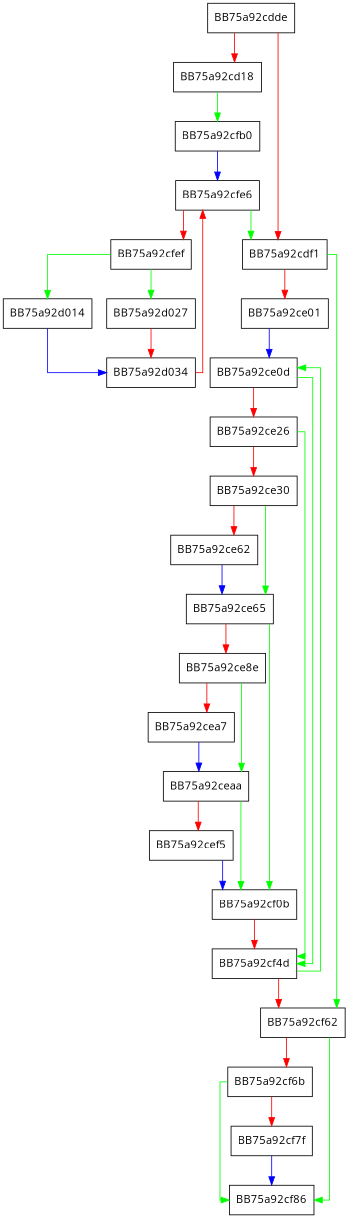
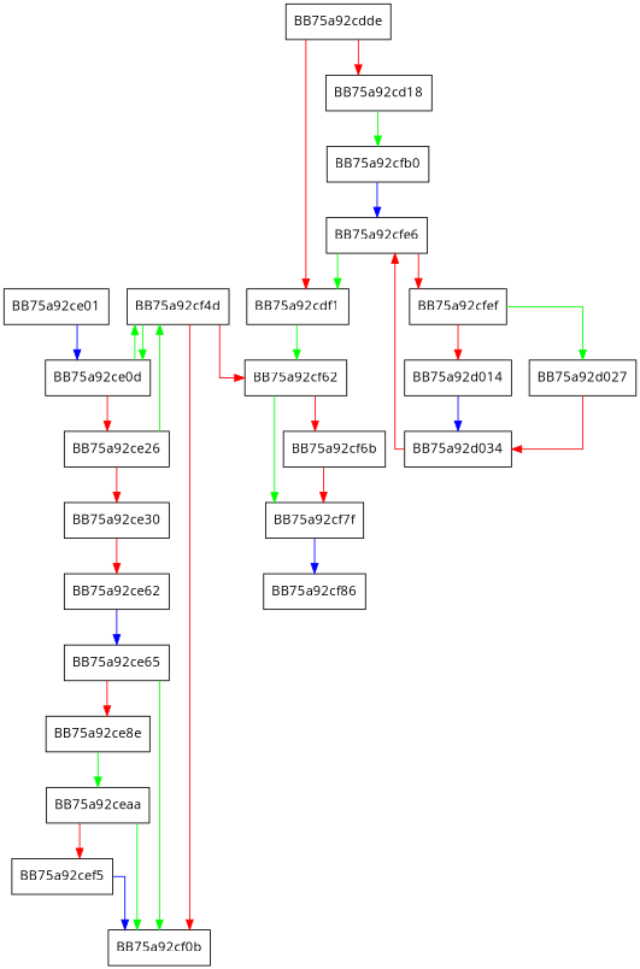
  digraph {
    fontname="Open Sans"
    splines=ortho
    node [fontname="Open Sans" shape=box]
    edge [color=red fontname="Open Sans"]
    BB75a92cd18
    BB75a92cfb0
    BB75a92cfe6
    BB75a92cdde
    BB75a92cdf1
    BB75a92cfef
    BB75a92cf62
    BB75a92ce01
    BB75a92cf7f
    BB75a92cf6b
    BB75a92ce0d
    BB75a92cf86
    BB75a92cf4d
    BB75a92ce26
    BB75a92ce30
    BB75a92ce65
    BB75a92ce62
    BB75a92cf0b
    BB75a92ce8e
    BB75a92ceaa
-   BB75a92cea7
    BB75a92cef5
    BB75a92d027
    BB75a92d014
    BB75a92d034
    BB75a92cd18 -> BB75a92cfb0 [color=green]
    BB75a92cfb0 -> BB75a92cfe6 [color=blue]
    BB75a92cfe6 -> BB75a92cdf1 [color=green]
    BB75a92cfe6 -> BB75a92cfef
    BB75a92cdde -> BB75a92cd18
    BB75a92cdde -> BB75a92cdf1
    BB75a92cdf1 -> BB75a92cf62 [color=green]
-   BB75a92cdf1 -> BB75a92ce01
    BB75a92cfef -> BB75a92d027 [color=green]
-   BB75a92cfef -> BB75a92d014 [color=green]
-   BB75a92cf62 -> BB75a92cf86 [color=green]
+   BB75a92cfef -> BB75a92d014
+   BB75a92cf62 -> BB75a92cf7f [color=green]
    BB75a92cf62 -> BB75a92cf6b
    BB75a92ce01 -> BB75a92ce0d [color=blue]
    BB75a92cf7f -> BB75a92cf86 [color=blue]
    BB75a92cf6b -> BB75a92cf7f
-   BB75a92cf6b -> BB75a92cf86 [color=green]
    BB75a92ce0d -> BB75a92cf4d [color=green]
    BB75a92ce0d -> BB75a92ce26
    BB75a92cf4d -> BB75a92cf62
    BB75a92cf4d -> BB75a92ce0d [color=green]
    BB75a92ce26 -> BB75a92cf4d [color=green]
    BB75a92ce26 -> BB75a92ce30
-   BB75a92ce30 -> BB75a92ce65 [color=green]
    BB75a92ce30 -> BB75a92ce62
    BB75a92ce65 -> BB75a92cf0b [color=green]
    BB75a92ce65 -> BB75a92ce8e
    BB75a92ce62 -> BB75a92ce65 [color=blue]
-   BB75a92cf0b -> BB75a92cf4d
+   BB75a92cf4d -> BB75a92cf0b
    BB75a92ce8e -> BB75a92ceaa [color=green]
-   BB75a92ce8e -> BB75a92cea7
    BB75a92ceaa -> BB75a92cf0b [color=green]
    BB75a92ceaa -> BB75a92cef5
-   BB75a92cea7 -> BB75a92ceaa [color=blue]
    BB75a92cef5 -> BB75a92cf0b [color=blue]
    BB75a92d027 -> BB75a92d034
    BB75a92d014 -> BB75a92d034 [color=blue]
    BB75a92d034 -> BB75a92cfe6
  }
